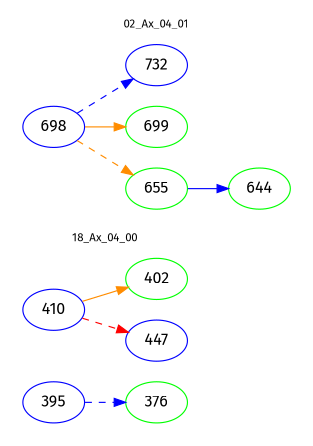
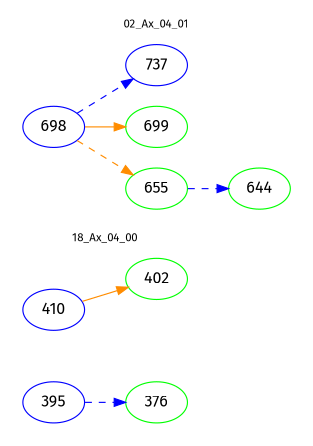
  digraph {
    fontname="Fira Sans"
    rankdir=LR
    node [color=blue fontname="Fira Sans"]
    edge [color=darkorange fontname="Fira Sans" style=dashed]
    n1 [label=410]
    n2 [label=395]
-   n3 [label=447]
    n4 [color=green label=402]
    n5 [color=green label=376]
    n6 [label=698]
    n7 [color=green label=655]
    n8 [color=green label=699]
-   n9 [label=732]
+   n9 [label=737]
    n10 [color=green label=644]
    subgraph cluster_1 {
      color=white
      fontsize=10
      label="18_Ax_04_00"
      n1
      n2
-     n3
      n4
      n5
    }
    subgraph cluster_2 {
      color=white
      fontsize=10
      label="02_Ax_04_01"
      n6
      n7
      n8
      n9
      n10
    }
-   n1 -> n3 [color=red]
    n1 -> n4 [style=solid]
    n2 -> n5 [color=blue]
    n6 -> n7
    n6 -> n8 [style=solid]
    n6 -> n9 [color=blue]
-   n7 -> n10 [color=blue style=solid]
+   n7 -> n10 [color=blue]
  }
